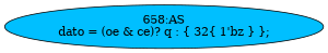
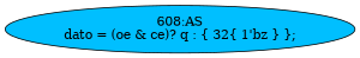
  strict digraph {
-   n1 [ast="<pyverilog.vparser.ast.Assign object at 0x7feacf6295d0>" def_var="['dato']" fillcolor=deepskyblue label="658:AS\ndato = (oe & ce)? q : { 32{ 1'bz } };" statements="[]" style=filled typ=Assign use_var="['oe', 'ce', 'q']"]
+   n1 [ast="<pyverilog.vparser.ast.Assign object at 0x7feacf6295d0>" def_var="['dato']" fillcolor=deepskyblue label="608:AS\ndato = (oe & ce)? q : { 32{ 1'bz } };" statements="[]" style=filled typ=Assign use_var="['oe', 'ce', 'q']"]
  }
